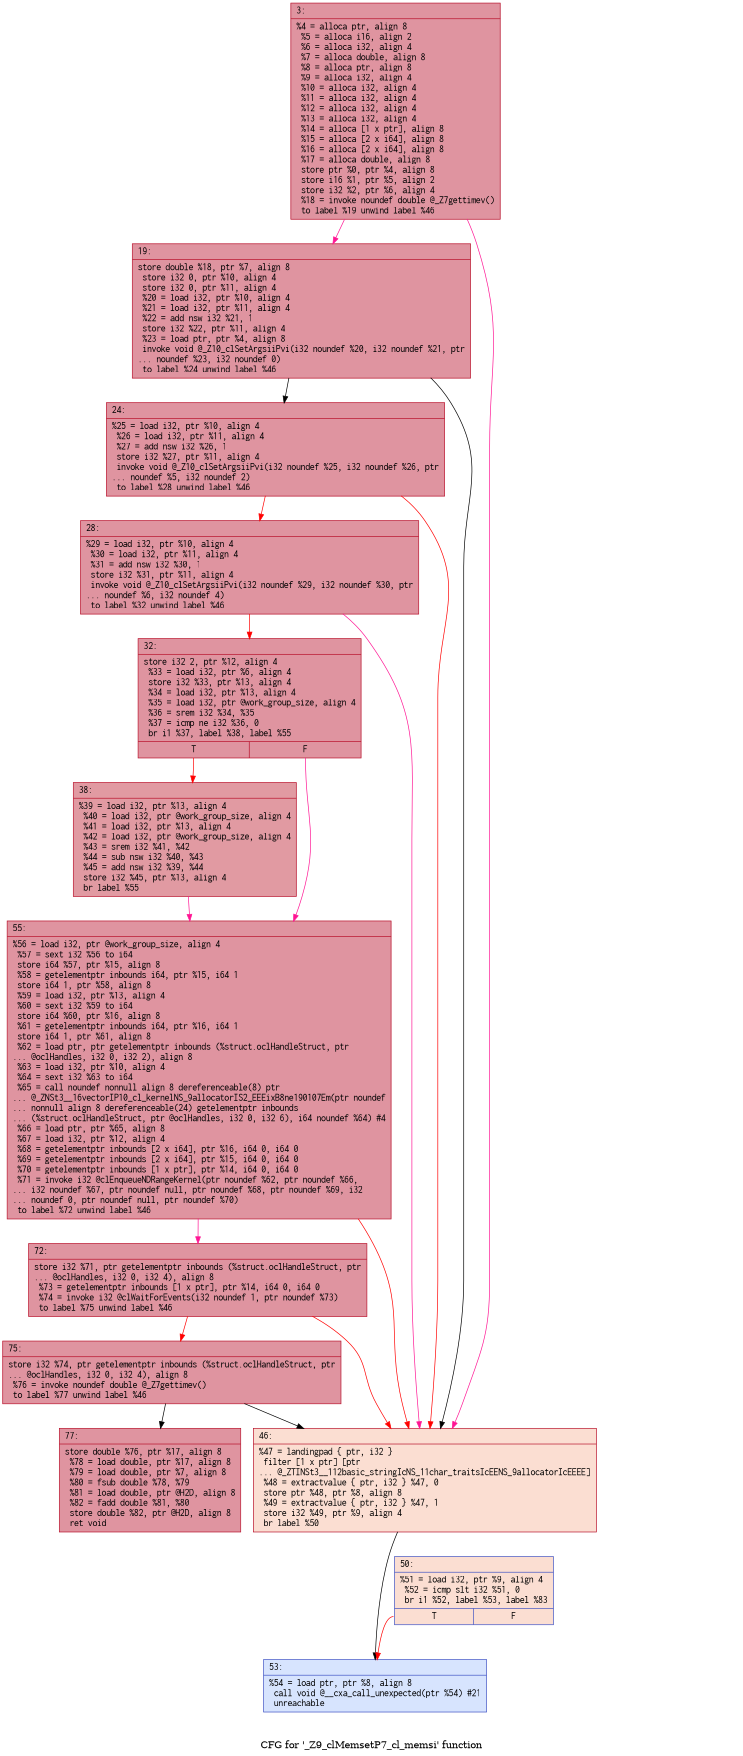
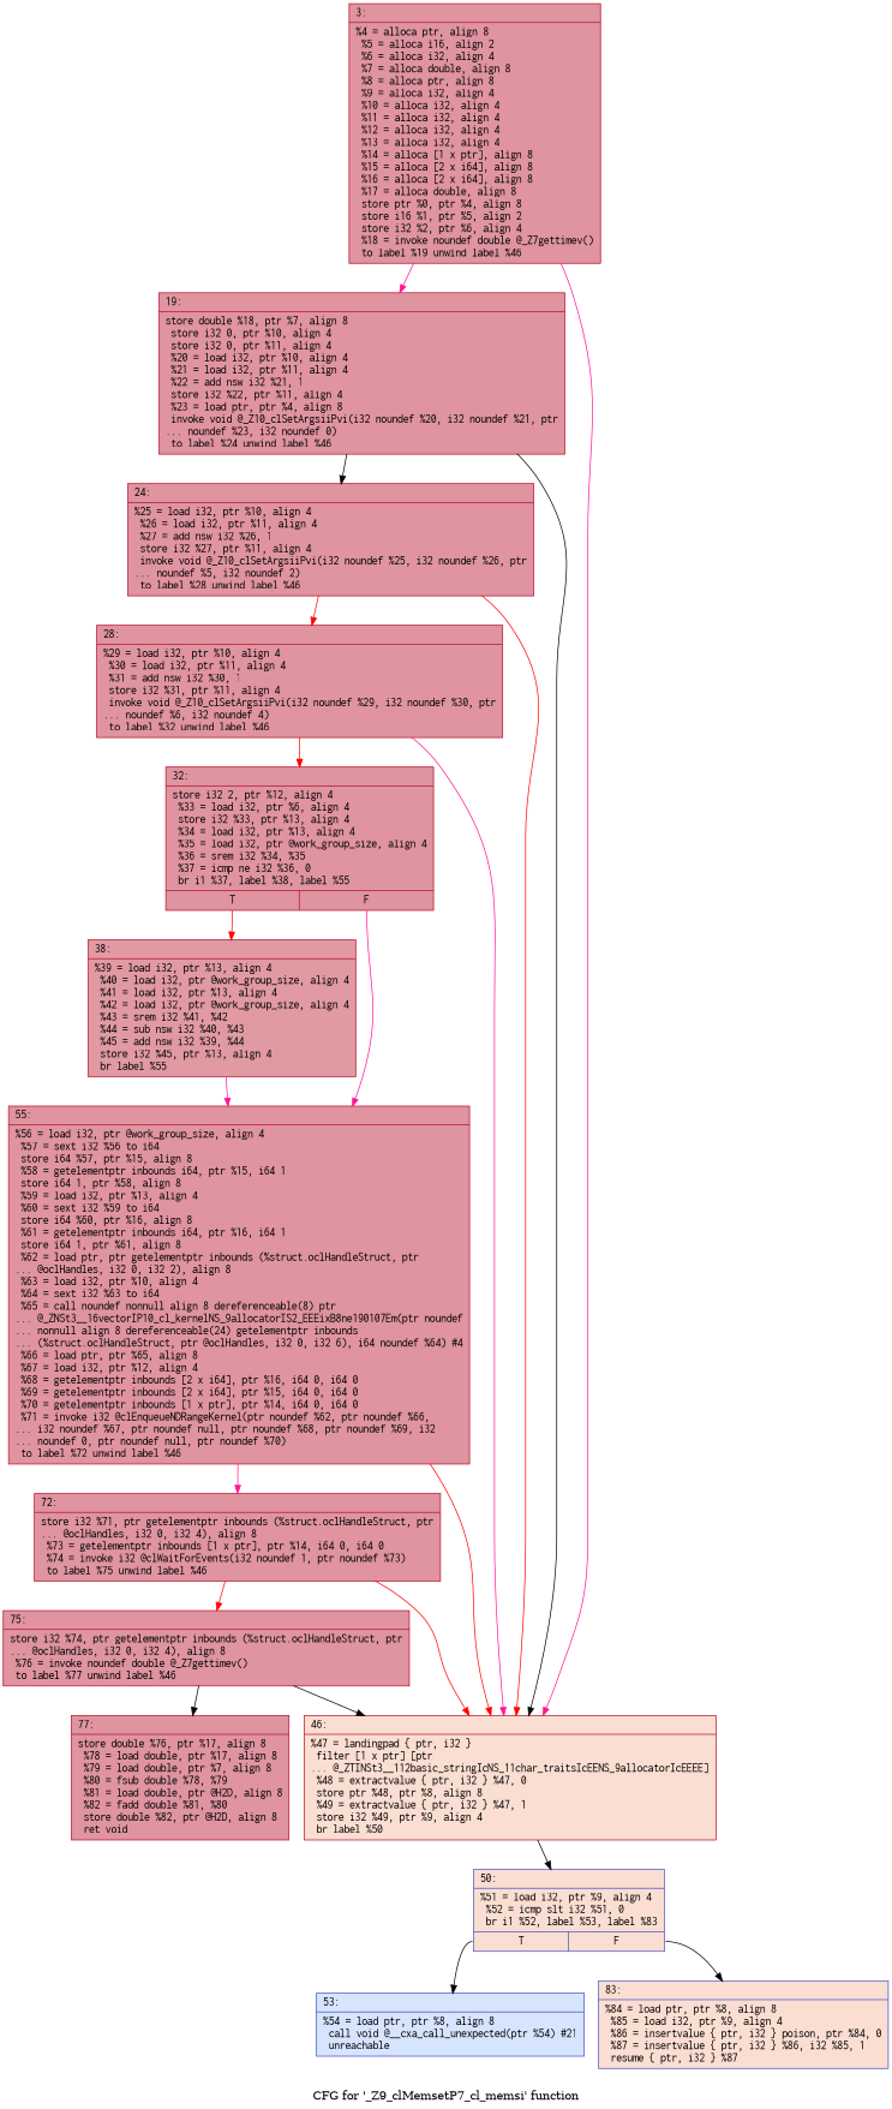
  digraph {
    label="CFG for '_Z9_clMemsetP7_cl_memsi' function"
    node [color="#b70d28ff" fillcolor="#b70d2870" fontname=Courier shape=record style=filled]
    edge [color=black]
    n1 [label="{3:\l|  %4 = alloca ptr, align 8\l  %5 = alloca i16, align 2\l  %6 = alloca i32, align 4\l  %7 = alloca double, align 8\l  %8 = alloca ptr, align 8\l  %9 = alloca i32, align 4\l  %10 = alloca i32, align 4\l  %11 = alloca i32, align 4\l  %12 = alloca i32, align 4\l  %13 = alloca i32, align 4\l  %14 = alloca [1 x ptr], align 8\l  %15 = alloca [2 x i64], align 8\l  %16 = alloca [2 x i64], align 8\l  %17 = alloca double, align 8\l  store ptr %0, ptr %4, align 8\l  store i16 %1, ptr %5, align 2\l  store i32 %2, ptr %6, align 4\l  %18 = invoke noundef double @_Z7gettimev()\l          to label %19 unwind label %46\l}"]
    n2 [label="{19:\l|  store double %18, ptr %7, align 8\l  store i32 0, ptr %10, align 4\l  store i32 0, ptr %11, align 4\l  %20 = load i32, ptr %10, align 4\l  %21 = load i32, ptr %11, align 4\l  %22 = add nsw i32 %21, 1\l  store i32 %22, ptr %11, align 4\l  %23 = load ptr, ptr %4, align 8\l  invoke void @_Z10_clSetArgsiiPvi(i32 noundef %20, i32 noundef %21, ptr\l... noundef %23, i32 noundef 0)\l          to label %24 unwind label %46\l}"]
    n3 [fillcolor="#f7b59970" label="{46:\l|  %47 = landingpad \{ ptr, i32 \}\l          filter [1 x ptr] [ptr\l... @_ZTINSt3__112basic_stringIcNS_11char_traitsIcEENS_9allocatorIcEEEE]\l  %48 = extractvalue \{ ptr, i32 \} %47, 0\l  store ptr %48, ptr %8, align 8\l  %49 = extractvalue \{ ptr, i32 \} %47, 1\l  store i32 %49, ptr %9, align 4\l  br label %50\l}"]
    n4 [label="{24:\l|  %25 = load i32, ptr %10, align 4\l  %26 = load i32, ptr %11, align 4\l  %27 = add nsw i32 %26, 1\l  store i32 %27, ptr %11, align 4\l  invoke void @_Z10_clSetArgsiiPvi(i32 noundef %25, i32 noundef %26, ptr\l... noundef %5, i32 noundef 2)\l          to label %28 unwind label %46\l}"]
    n5 [color="#3d50c3ff" fillcolor="#f7b59970" label="{50:\l|  %51 = load i32, ptr %9, align 4\l  %52 = icmp slt i32 %51, 0\l  br i1 %52, label %53, label %83\l|{<s0>T|<s1>F}}"]
    n6 [label="{28:\l|  %29 = load i32, ptr %10, align 4\l  %30 = load i32, ptr %11, align 4\l  %31 = add nsw i32 %30, 1\l  store i32 %31, ptr %11, align 4\l  invoke void @_Z10_clSetArgsiiPvi(i32 noundef %29, i32 noundef %30, ptr\l... noundef %6, i32 noundef 4)\l          to label %32 unwind label %46\l}"]
    n7 [color="#3d50c3ff" fillcolor="#a5c3fe70" label="{53:\l|  %54 = load ptr, ptr %8, align 8\l  call void @__cxa_call_unexpected(ptr %54) #21\l  unreachable\l}"]
+   n8 [color="#3d50c3ff" fillcolor="#f7b59970" label="{83:\l|  %84 = load ptr, ptr %8, align 8\l  %85 = load i32, ptr %9, align 4\l  %86 = insertvalue \{ ptr, i32 \} poison, ptr %84, 0\l  %87 = insertvalue \{ ptr, i32 \} %86, i32 %85, 1\l  resume \{ ptr, i32 \} %87\l}"]
    n9 [label="{32:\l|  store i32 2, ptr %12, align 4\l  %33 = load i32, ptr %6, align 4\l  store i32 %33, ptr %13, align 4\l  %34 = load i32, ptr %13, align 4\l  %35 = load i32, ptr @work_group_size, align 4\l  %36 = srem i32 %34, %35\l  %37 = icmp ne i32 %36, 0\l  br i1 %37, label %38, label %55\l|{<s0>T|<s1>F}}"]
    n10 [fillcolor="#bb1b2c70" label="{38:\l|  %39 = load i32, ptr %13, align 4\l  %40 = load i32, ptr @work_group_size, align 4\l  %41 = load i32, ptr %13, align 4\l  %42 = load i32, ptr @work_group_size, align 4\l  %43 = srem i32 %41, %42\l  %44 = sub nsw i32 %40, %43\l  %45 = add nsw i32 %39, %44\l  store i32 %45, ptr %13, align 4\l  br label %55\l}"]
    n11 [label="{55:\l|  %56 = load i32, ptr @work_group_size, align 4\l  %57 = sext i32 %56 to i64\l  store i64 %57, ptr %15, align 8\l  %58 = getelementptr inbounds i64, ptr %15, i64 1\l  store i64 1, ptr %58, align 8\l  %59 = load i32, ptr %13, align 4\l  %60 = sext i32 %59 to i64\l  store i64 %60, ptr %16, align 8\l  %61 = getelementptr inbounds i64, ptr %16, i64 1\l  store i64 1, ptr %61, align 8\l  %62 = load ptr, ptr getelementptr inbounds (%struct.oclHandleStruct, ptr\l... @oclHandles, i32 0, i32 2), align 8\l  %63 = load i32, ptr %10, align 4\l  %64 = sext i32 %63 to i64\l  %65 = call noundef nonnull align 8 dereferenceable(8) ptr\l... @_ZNSt3__16vectorIP10_cl_kernelNS_9allocatorIS2_EEEixB8ne190107Em(ptr noundef\l... nonnull align 8 dereferenceable(24) getelementptr inbounds\l... (%struct.oclHandleStruct, ptr @oclHandles, i32 0, i32 6), i64 noundef %64) #4\l  %66 = load ptr, ptr %65, align 8\l  %67 = load i32, ptr %12, align 4\l  %68 = getelementptr inbounds [2 x i64], ptr %16, i64 0, i64 0\l  %69 = getelementptr inbounds [2 x i64], ptr %15, i64 0, i64 0\l  %70 = getelementptr inbounds [1 x ptr], ptr %14, i64 0, i64 0\l  %71 = invoke i32 @clEnqueueNDRangeKernel(ptr noundef %62, ptr noundef %66,\l... i32 noundef %67, ptr noundef null, ptr noundef %68, ptr noundef %69, i32\l... noundef 0, ptr noundef null, ptr noundef %70)\l          to label %72 unwind label %46\l}"]
    n12 [label="{72:\l|  store i32 %71, ptr getelementptr inbounds (%struct.oclHandleStruct, ptr\l... @oclHandles, i32 0, i32 4), align 8\l  %73 = getelementptr inbounds [1 x ptr], ptr %14, i64 0, i64 0\l  %74 = invoke i32 @clWaitForEvents(i32 noundef 1, ptr noundef %73)\l          to label %75 unwind label %46\l}"]
    n13 [label="{75:\l|  store i32 %74, ptr getelementptr inbounds (%struct.oclHandleStruct, ptr\l... @oclHandles, i32 0, i32 4), align 8\l  %76 = invoke noundef double @_Z7gettimev()\l          to label %77 unwind label %46\l}"]
    n14 [label="{77:\l|  store double %76, ptr %17, align 8\l  %78 = load double, ptr %17, align 8\l  %79 = load double, ptr %7, align 8\l  %80 = fsub double %78, %79\l  %81 = load double, ptr @H2D, align 8\l  %82 = fadd double %81, %80\l  store double %82, ptr @H2D, align 8\l  ret void\l}"]
    n1 -> n2 [color=deeppink]
    n1 -> n3 [color=deeppink]
    n2 -> n3
    n2 -> n4
-   n3 -> n7
+   n3 -> n5
    n4 -> n3 [color=red]
    n4 -> n6 [color=red]
-   n5 -> n7 [color=red tailport=s0]
+   n5 -> n7 [tailport=s0]
+   n5 -> n8 [tailport=s1]
    n6 -> n3 [color=deeppink]
    n6 -> n9 [color=red]
    n9 -> n10 [color=red tailport=s0]
    n9 -> n11 [color=deeppink tailport=s1]
    n10 -> n11 [color=deeppink]
    n11 -> n3 [color=red]
    n11 -> n12 [color=deeppink]
    n12 -> n3 [color=red]
    n12 -> n13 [color=red]
    n13 -> n3
    n13 -> n14
  }
